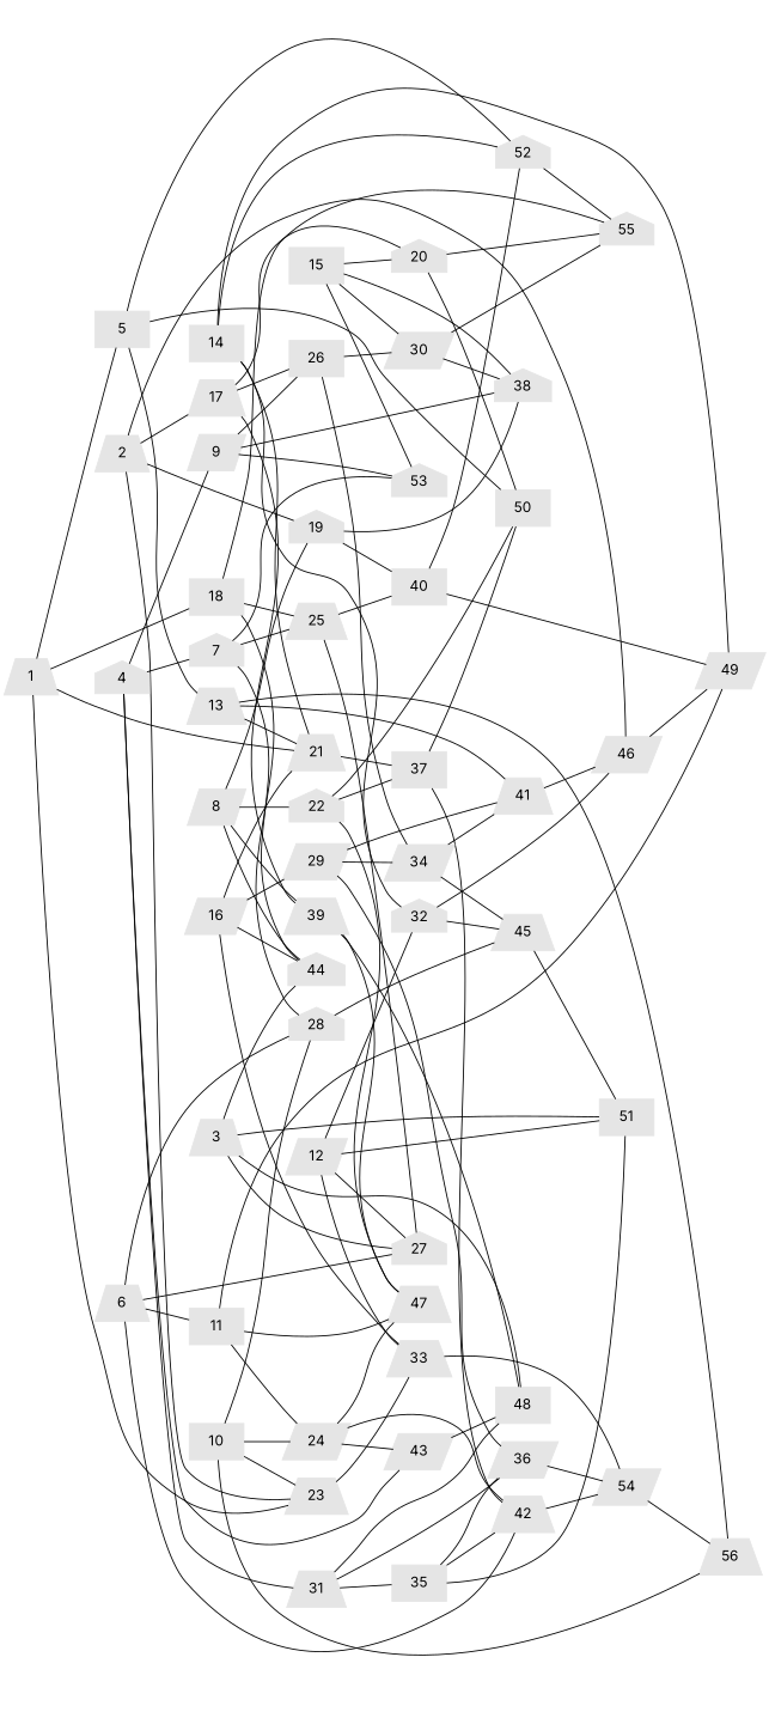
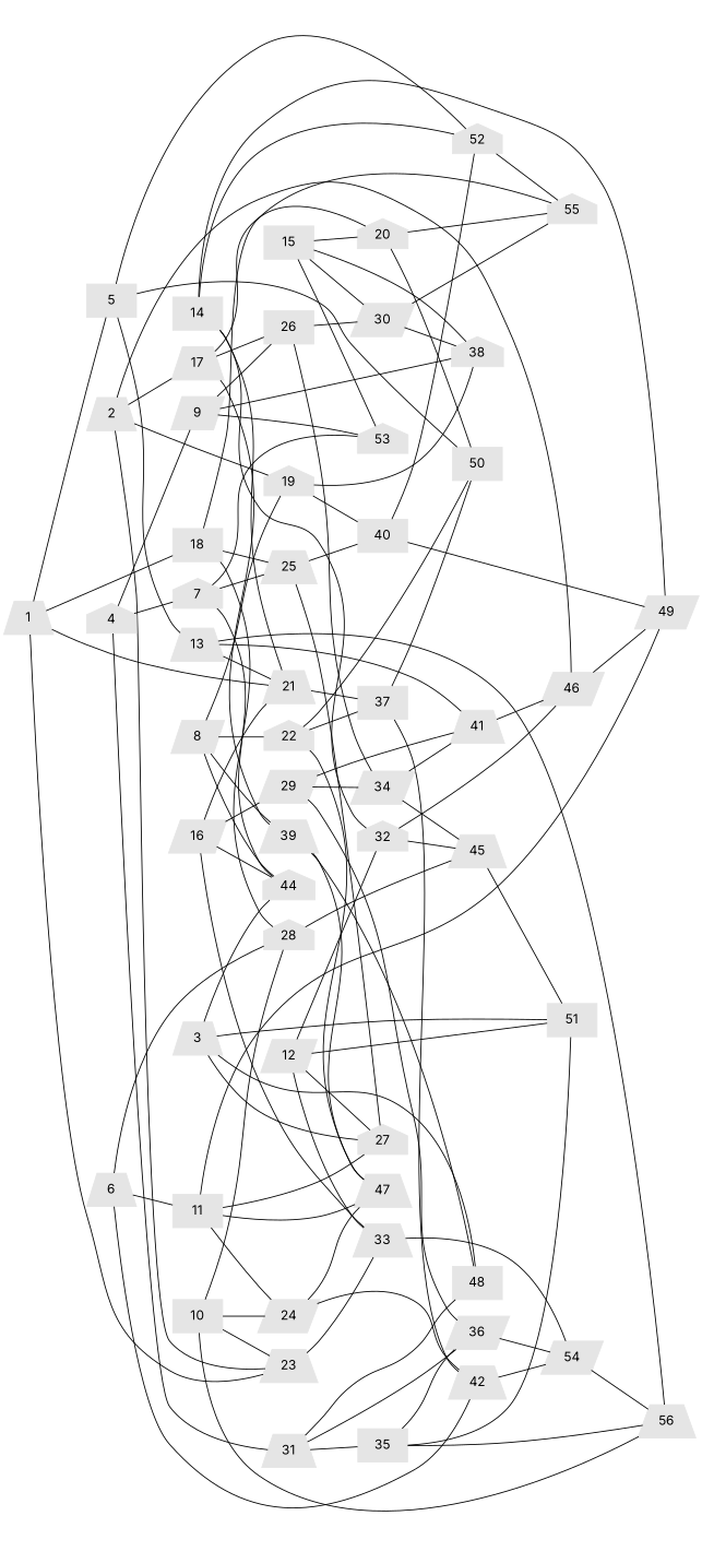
  graph {
    fontname=Inter
    rankdir=LR
    node [color=gray90 fontname=Inter shape=trapezium style=filled]
    edge [fontname=Inter]
    5 [shape=box]
    1
    18 [shape=box]
    21
    23
    13
    50 [shape=box]
    52 [shape=house]
    28 [shape=house]
    25
    55 [shape=house]
    37 [shape=box]
    33
    2
    17
    19 [shape=house]
    46 [shape=parallelogram]
    39
    26 [shape=box]
    20 [shape=house]
    38 [shape=house]
    40 [shape=box]
    49 [shape=parallelogram]
    27 [shape=house]
    3
    44 [shape=house]
    48 [shape=box]
    51 [shape=box]
    4 [shape=house]
    7 [shape=house]
    9 [shape=parallelogram]
    31
-   43 [shape=parallelogram]
    53 [shape=house]
    36 [shape=parallelogram]
    35 [shape=box]
    56
    41
    6
    11 [shape=box]
    42
    24 [shape=parallelogram]
    47
    45
    54 [shape=parallelogram]
    8 [shape=parallelogram]
    22 [shape=house]
    30 [shape=parallelogram]
    34 [shape=parallelogram]
    10 [shape=box]
    12 [shape=parallelogram]
    32 [shape=house]
    14 [shape=box]
    15 [shape=box]
    16 [shape=parallelogram]
    29 [shape=parallelogram]
    5 -- 13
    5 -- 50
    5 -- 52
    1 -- 5
    1 -- 18
    1 -- 21
    1 -- 23
    18 -- 28
    18 -- 25
    18 -- 55
    21 -- 37
    23 -- 33
    13 -- 21
    13 -- 56
    13 -- 41
    52 -- 55
    28 -- 45
    25 -- 40
    25 -- 27
    37 -- 50
    37 -- 42
    33 -- 54
    2 -- 23
    2 -- 17
    2 -- 19
    2 -- 46
    17 -- 39
    17 -- 26
    17 -- 20
    19 -- 38
    19 -- 40
    46 -- 49
    39 -- 48
    39 -- 47
    26 -- 30
    26 -- 34
    20 -- 50
    20 -- 55
    40 -- 52
    40 -- 49
    3 -- 27
    3 -- 44
    3 -- 48
    3 -- 51
    4 -- 7
    4 -- 9
    4 -- 31
-   4 -- 43
    7 -- 25
    7 -- 44
    7 -- 53
    9 -- 26
    9 -- 38
    9 -- 53
    31 -- 48
    31 -- 36
    31 -- 35
-   43 -- 48
    36 -- 54
    35 -- 51
    35 -- 36
-   35 -- 42
+   35 -- 56
    41 -- 46
    6 -- 28
-   6 -- 27
+   11 -- 27
    6 -- 11
    6 -- 42
    11 -- 49
    11 -- 24
    11 -- 47
    42 -- 54
-   24 -- 43
    24 -- 42
    24 -- 47
    45 -- 51
    54 -- 56
    8 -- 19
    8 -- 39
    8 -- 44
    8 -- 22
    22 -- 50
    22 -- 37
    22 -- 47
    30 -- 55
    30 -- 38
    34 -- 41
    34 -- 45
    10 -- 23
    10 -- 28
    10 -- 56
    10 -- 24
    12 -- 33
    12 -- 27
    12 -- 51
    12 -- 32
    32 -- 46
    32 -- 45
    14 -- 21
    14 -- 52
    14 -- 49
    14 -- 32
    15 -- 20
    15 -- 38
    15 -- 53
    15 -- 30
    16 -- 21
    16 -- 33
    16 -- 44
    16 -- 29
    29 -- 36
    29 -- 41
    29 -- 34
  }
